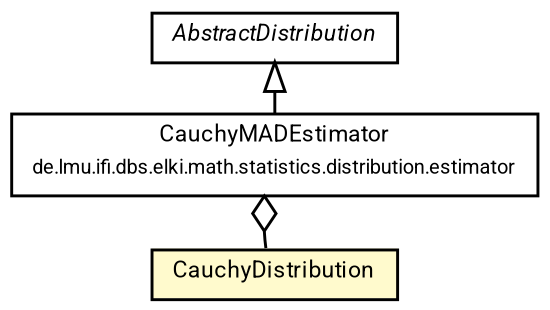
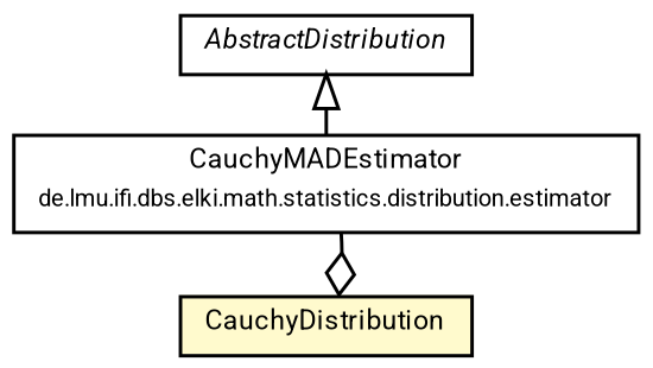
  digraph {
    nodesep=0.15
    rankdir=TB
    ranksep=0.25
    node [fontcolor=black fontname=Roboto fontsize=8 margin=0 shape=plaintext]
    edge [color=black dir=back fontname=Roboto fontsize=7 labelfontname=Roboto labelfontsize=7]
    n1 [height=0 label=<<table title="de.lmu.ifi.dbs.elki.math.statistics.distribution.estimator.CauchyMADEstimator" border="0" cellborder="1" cellspacing="0" cellpadding="2" href="estimator/CauchyMADEstimator.html" target="_parent"> 		<tr><td><table border="0" cellspacing="0" cellpadding="1"> 		<tr><td align="center" balign="center"> <font face="Roboto">CauchyMADEstimator</font> </td></tr> 		<tr><td align="center" balign="center"> <font face="Roboto" point-size="7.0">de.lmu.ifi.dbs.elki.math.statistics.distribution.estimator</font> </td></tr> 		</table></td></tr> 		</table>> width=0]
    n2 [height=0 label=<<table title="de.lmu.ifi.dbs.elki.math.statistics.distribution.CauchyDistribution" border="0" cellborder="1" cellspacing="0" cellpadding="2" bgcolor="lemonChiffon" href="CauchyDistribution.html" target="_parent"> 		<tr><td><table border="0" cellspacing="0" cellpadding="1"> 		<tr><td align="center" balign="center"> <font face="Roboto">CauchyDistribution</font> </td></tr> 		</table></td></tr> 		</table>> width=0]
    n3 [height=0 label=<<table title="de.lmu.ifi.dbs.elki.math.statistics.distribution.AbstractDistribution" border="0" cellborder="1" cellspacing="0" cellpadding="2" href="AbstractDistribution.html" target="_parent"> 		<tr><td><table border="0" cellspacing="0" cellpadding="1"> 		<tr><td align="center" balign="center"> <font face="Roboto"><i>AbstractDistribution</i></font> </td></tr> 		</table></td></tr> 		</table>> width=0]
-   n1 -> n2 [arrowhead=none arrowtail=ediamond weight=4]
+   n2 -> n1 [arrowhead=none arrowtail=ediamond weight=4]
    n3 -> n1 [arrowtail=empty weight=10]
  }
